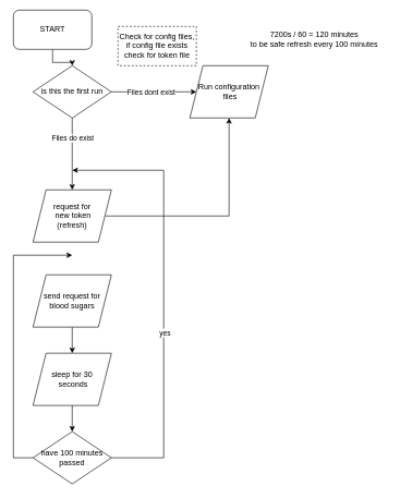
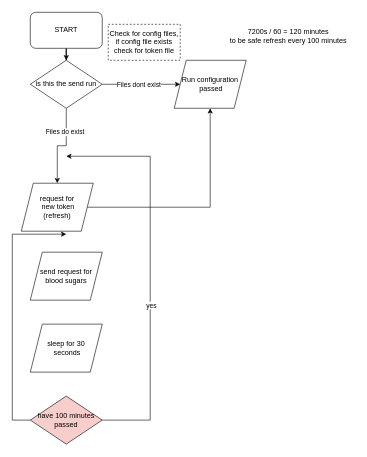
  <mxCell id="0" />
  <mxCell id="1" parent="0" />
  <mxCell id="2" value="" style="edgeStyle=orthogonalEdgeStyle;rounded=0;orthogonalLoop=1;jettySize=auto;html=1;" edge="1" parent="1" source="3" target="8"><mxGeometry relative="1" as="geometry" /></mxCell>
- <mxCell id="3" value="START" style="rounded=1;whiteSpace=wrap;html=1;" vertex="1" parent="1"><mxGeometry x="20" y="15" width="120" height="60" as="geometry" /></mxCell>
+ <mxCell id="3" value="START" style="rounded=1;whiteSpace=wrap;html=1;" vertex="1" parent="1"><mxGeometry x="50" y="20" width="120" height="60" as="geometry" /></mxCell>
  <mxCell id="4" value="" style="edgeStyle=orthogonalEdgeStyle;rounded=0;orthogonalLoop=1;jettySize=auto;html=1;" edge="1" parent="1" source="8" target="10"><mxGeometry relative="1" as="geometry" /></mxCell>
  <mxCell id="5" value="Files dont exist" style="edgeLabel;html=1;align=center;verticalAlign=middle;resizable=0;points=[];" vertex="1" connectable="0" parent="4"><mxGeometry x="-0.3" relative="1" as="geometry"><mxPoint x="14" as="offset" /></mxGeometry></mxCell>
  <mxCell id="6" value="" style="edgeStyle=orthogonalEdgeStyle;rounded=0;orthogonalLoop=1;jettySize=auto;html=1;" edge="1" parent="1" source="8" target="12"><mxGeometry relative="1" as="geometry" /></mxCell>
  <mxCell id="7" value="Files do exist" style="edgeLabel;html=1;align=center;verticalAlign=middle;resizable=0;points=[];" vertex="1" connectable="0" parent="6"><mxGeometry x="-0.06" y="-1" relative="1" as="geometry"><mxPoint x="1" y="-22" as="offset" /></mxGeometry></mxCell>
- <mxCell id="8" value="is this the first run" style="rhombus;whiteSpace=wrap;html=1;" vertex="1" parent="1"><mxGeometry x="50" y="100" width="120" height="80" as="geometry" /></mxCell>
+ <mxCell id="8" value="is this the send run" style="rhombus;whiteSpace=wrap;html=1;" vertex="1" parent="1"><mxGeometry x="50" y="100" width="120" height="80" as="geometry" /></mxCell>
  <mxCell id="9" value="Check for config files, if config file exists check for token file" style="rounded=0;whiteSpace=wrap;html=1;dashed=1;" vertex="1" parent="1"><mxGeometry x="180" y="40" width="120" height="60" as="geometry" /></mxCell>
- <mxCell id="10" value="Run configuration&lt;br&gt;&amp;nbsp;files" style="shape=parallelogram;perimeter=parallelogramPerimeter;whiteSpace=wrap;html=1;fixedSize=1;" vertex="1" parent="1"><mxGeometry x="290" y="100" width="120" height="80" as="geometry" /></mxCell>
+ <mxCell id="10" value="Run configuration&lt;br&gt;&amp;nbsp;passed" style="shape=parallelogram;perimeter=parallelogramPerimeter;whiteSpace=wrap;html=1;fixedSize=1;" vertex="1" parent="1"><mxGeometry x="290" y="100" width="120" height="80" as="geometry" /></mxCell>
  <mxCell id="11" value="" style="edgeStyle=orthogonalEdgeStyle;rounded=0;orthogonalLoop=1;jettySize=auto;html=1;" edge="1" parent="1" source="12" target="10"><mxGeometry relative="1" as="geometry" /></mxCell>
- <mxCell id="12" value="request for&lt;br&gt;&amp;nbsp;new token&lt;br&gt;(refresh)" style="shape=parallelogram;perimeter=parallelogramPerimeter;whiteSpace=wrap;html=1;fixedSize=1;" vertex="1" parent="1"><mxGeometry x="50" y="290" width="120" height="80" as="geometry" /></mxCell>
+ <mxCell id="12" value="request for&lt;br&gt;&amp;nbsp;new token&lt;br&gt;(refresh)" style="shape=parallelogram;perimeter=parallelogramPerimeter;whiteSpace=wrap;html=1;fixedSize=1;" vertex="1" parent="1"><mxGeometry x="35" y="305" width="120" height="80" as="geometry" /></mxCell>
  <mxCell id="13" value="7200s / 60 = 120 minutes&lt;br&gt;to be safe refresh every 100 minutes&lt;br&gt;" style="text;html=1;align=center;verticalAlign=middle;resizable=0;points=[];autosize=1;strokeColor=none;fillColor=none;" vertex="1" parent="1"><mxGeometry x="370" y="40" width="220" height="40" as="geometry" /></mxCell>
- <mxCell id="14" value="" style="edgeStyle=orthogonalEdgeStyle;rounded=0;orthogonalLoop=1;jettySize=auto;html=1;" edge="1" parent="1" source="15" target="18"><mxGeometry relative="1" as="geometry" /></mxCell>
  <mxCell id="15" value="send request for blood sugars" style="shape=parallelogram;perimeter=parallelogramPerimeter;whiteSpace=wrap;html=1;fixedSize=1;" vertex="1" parent="1"><mxGeometry x="50" y="420" width="120" height="80" as="geometry" /></mxCell>
- <mxCell id="16" value="have 100 minutes passed" style="rhombus;whiteSpace=wrap;html=1;" vertex="1" parent="1"><mxGeometry x="50" y="660" width="120" height="80" as="geometry" /></mxCell>
- <mxCell id="17" value="" style="edgeStyle=orthogonalEdgeStyle;rounded=0;orthogonalLoop=1;jettySize=auto;html=1;" edge="1" parent="1" source="18" target="16"><mxGeometry relative="1" as="geometry" /></mxCell>
+ <mxCell id="16" value="have 100 minutes passed" style="rhombus;whiteSpace=wrap;html=1;fillColor=#f8cecc;" vertex="1" parent="1"><mxGeometry x="50" y="660" width="120" height="80" as="geometry" /></mxCell>
  <mxCell id="18" value="sleep for 30&lt;br&gt;&amp;nbsp;seconds" style="shape=parallelogram;perimeter=parallelogramPerimeter;whiteSpace=wrap;html=1;fixedSize=1;" vertex="1" parent="1"><mxGeometry x="50" y="540" width="120" height="80" as="geometry" /></mxCell>
  <mxCell id="19" value="" style="endArrow=classic;html=1;rounded=0;exitX=1;exitY=0.5;exitDx=0;exitDy=0;" edge="1" parent="1" source="16"><mxGeometry width="50" height="50" relative="1" as="geometry"><mxPoint x="280" y="700" as="sourcePoint" /><mxPoint x="110" y="260" as="targetPoint" /><Array as="points"><mxPoint x="250" y="700" /><mxPoint x="250" y="260" /></Array></mxGeometry></mxCell>
  <mxCell id="20" value="yes" style="edgeLabel;html=1;align=center;verticalAlign=middle;resizable=0;points=[];" vertex="1" connectable="0" parent="19"><mxGeometry x="-0.177" y="-1" relative="1" as="geometry"><mxPoint as="offset" /></mxGeometry></mxCell>
  <mxCell id="21" value="" style="endArrow=classic;html=1;rounded=0;exitX=0;exitY=0.5;exitDx=0;exitDy=0;" edge="1" parent="1" source="16"><mxGeometry width="50" height="50" relative="1" as="geometry"><mxPoint x="120" y="790" as="sourcePoint" /><mxPoint x="110" y="390" as="targetPoint" /><Array as="points"><mxPoint x="20" y="700" /><mxPoint x="20" y="390" /></Array></mxGeometry></mxCell>
